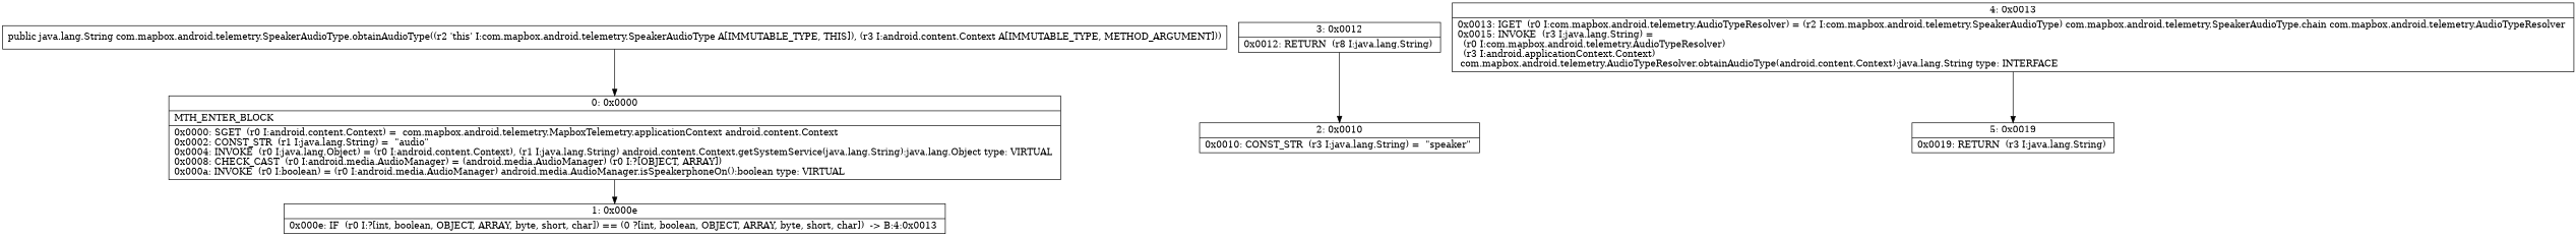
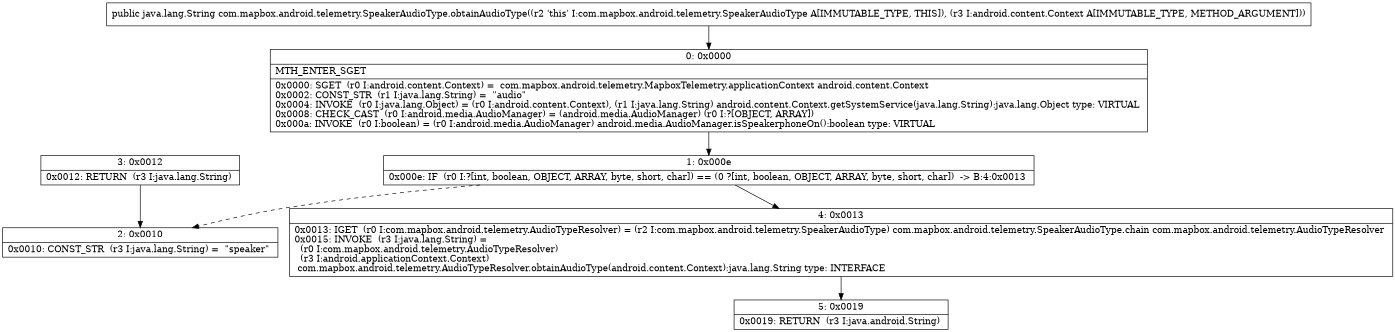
  digraph {
    node [shape=record]
-   n1 [label="{0\:\ 0x0000|MTH_ENTER_BLOCK\l|0x0000: SGET  (r0 I:android.content.Context) =  com.mapbox.android.telemetry.MapboxTelemetry.applicationContext android.content.Context \l0x0002: CONST_STR  (r1 I:java.lang.String) =  \"audio\" \l0x0004: INVOKE  (r0 I:java.lang.Object) = (r0 I:android.content.Context), (r1 I:java.lang.String) android.content.Context.getSystemService(java.lang.String):java.lang.Object type: VIRTUAL \l0x0008: CHECK_CAST  (r0 I:android.media.AudioManager) = (android.media.AudioManager) (r0 I:?[OBJECT, ARRAY]) \l0x000a: INVOKE  (r0 I:boolean) = (r0 I:android.media.AudioManager) android.media.AudioManager.isSpeakerphoneOn():boolean type: VIRTUAL \l}"]
+   n1 [label="{0\:\ 0x0000|MTH_ENTER_SGET\l|0x0000: SGET  (r0 I:android.content.Context) =  com.mapbox.android.telemetry.MapboxTelemetry.applicationContext android.content.Context \l0x0002: CONST_STR  (r1 I:java.lang.String) =  \"audio\" \l0x0004: INVOKE  (r0 I:java.lang.Object) = (r0 I:android.content.Context), (r1 I:java.lang.String) android.content.Context.getSystemService(java.lang.String):java.lang.Object type: VIRTUAL \l0x0008: CHECK_CAST  (r0 I:android.media.AudioManager) = (android.media.AudioManager) (r0 I:?[OBJECT, ARRAY]) \l0x000a: INVOKE  (r0 I:boolean) = (r0 I:android.media.AudioManager) android.media.AudioManager.isSpeakerphoneOn():boolean type: VIRTUAL \l}"]
    n2 [label="{1\:\ 0x000e|0x000e: IF  (r0 I:?[int, boolean, OBJECT, ARRAY, byte, short, char]) == (0 ?[int, boolean, OBJECT, ARRAY, byte, short, char])  \-\> B:4:0x0013 \l}"]
    n3 [label="{2\:\ 0x0010|0x0010: CONST_STR  (r3 I:java.lang.String) =  \"speaker\" \l}"]
    n4 [label="{4\:\ 0x0013|0x0013: IGET  (r0 I:com.mapbox.android.telemetry.AudioTypeResolver) = (r2 I:com.mapbox.android.telemetry.SpeakerAudioType) com.mapbox.android.telemetry.SpeakerAudioType.chain com.mapbox.android.telemetry.AudioTypeResolver \l0x0015: INVOKE  (r3 I:java.lang.String) = \l  (r0 I:com.mapbox.android.telemetry.AudioTypeResolver)\l  (r3 I:android.applicationContext.Context)\l com.mapbox.android.telemetry.AudioTypeResolver.obtainAudioType(android.content.Context):java.lang.String type: INTERFACE \l}"]
-   n5 [label="{5\:\ 0x0019|0x0019: RETURN  (r3 I:java.lang.String) \l}"]
-   n6 [label="{3\:\ 0x0012|0x0012: RETURN  (r8 I:java.lang.String) \l}"]
+   n5 [label="{5\:\ 0x0019|0x0019: RETURN  (r3 I:java.android.String) \l}"]
+   n6 [label="{3\:\ 0x0012|0x0012: RETURN  (r3 I:java.lang.String) \l}"]
    n7 [label="{public java.lang.String com.mapbox.android.telemetry.SpeakerAudioType.obtainAudioType((r2 'this' I:com.mapbox.android.telemetry.SpeakerAudioType A[IMMUTABLE_TYPE, THIS]), (r3 I:android.content.Context A[IMMUTABLE_TYPE, METHOD_ARGUMENT])) }"]
    n1 -> n2
+   n2 -> n3 [style=dashed]
+   n2 -> n4
    n4 -> n5
    n6 -> n3
    n7 -> n1
  }
